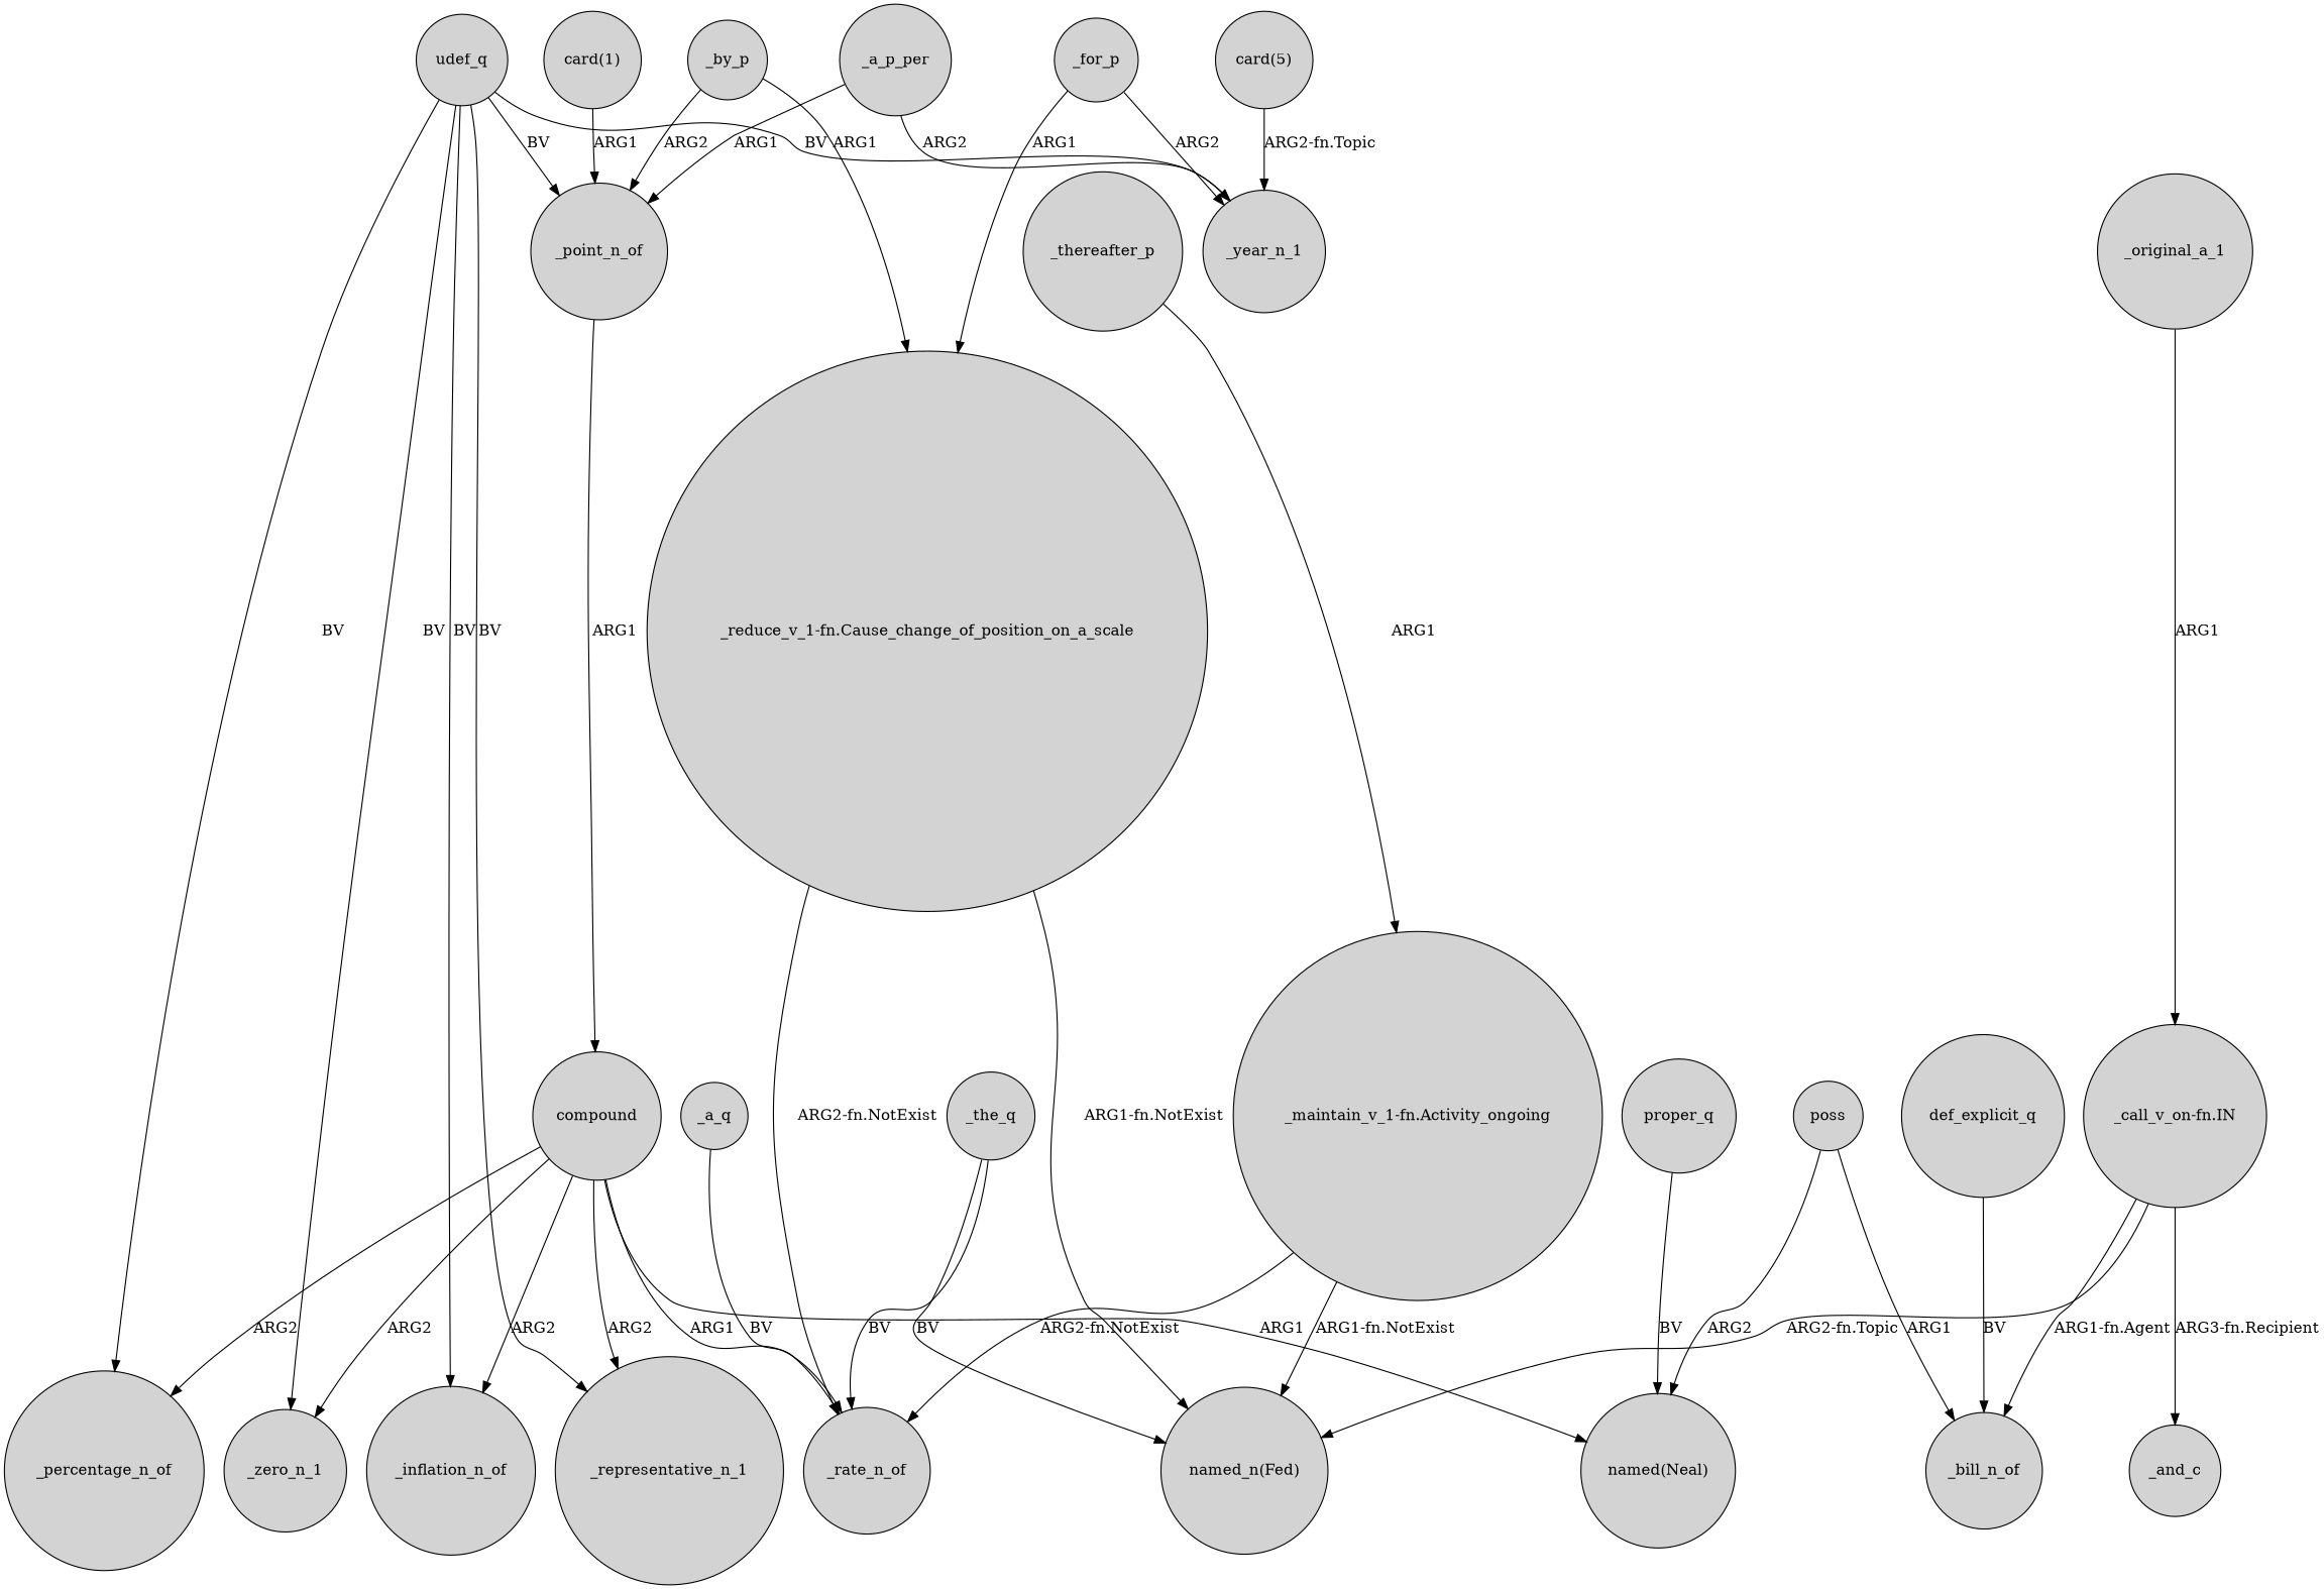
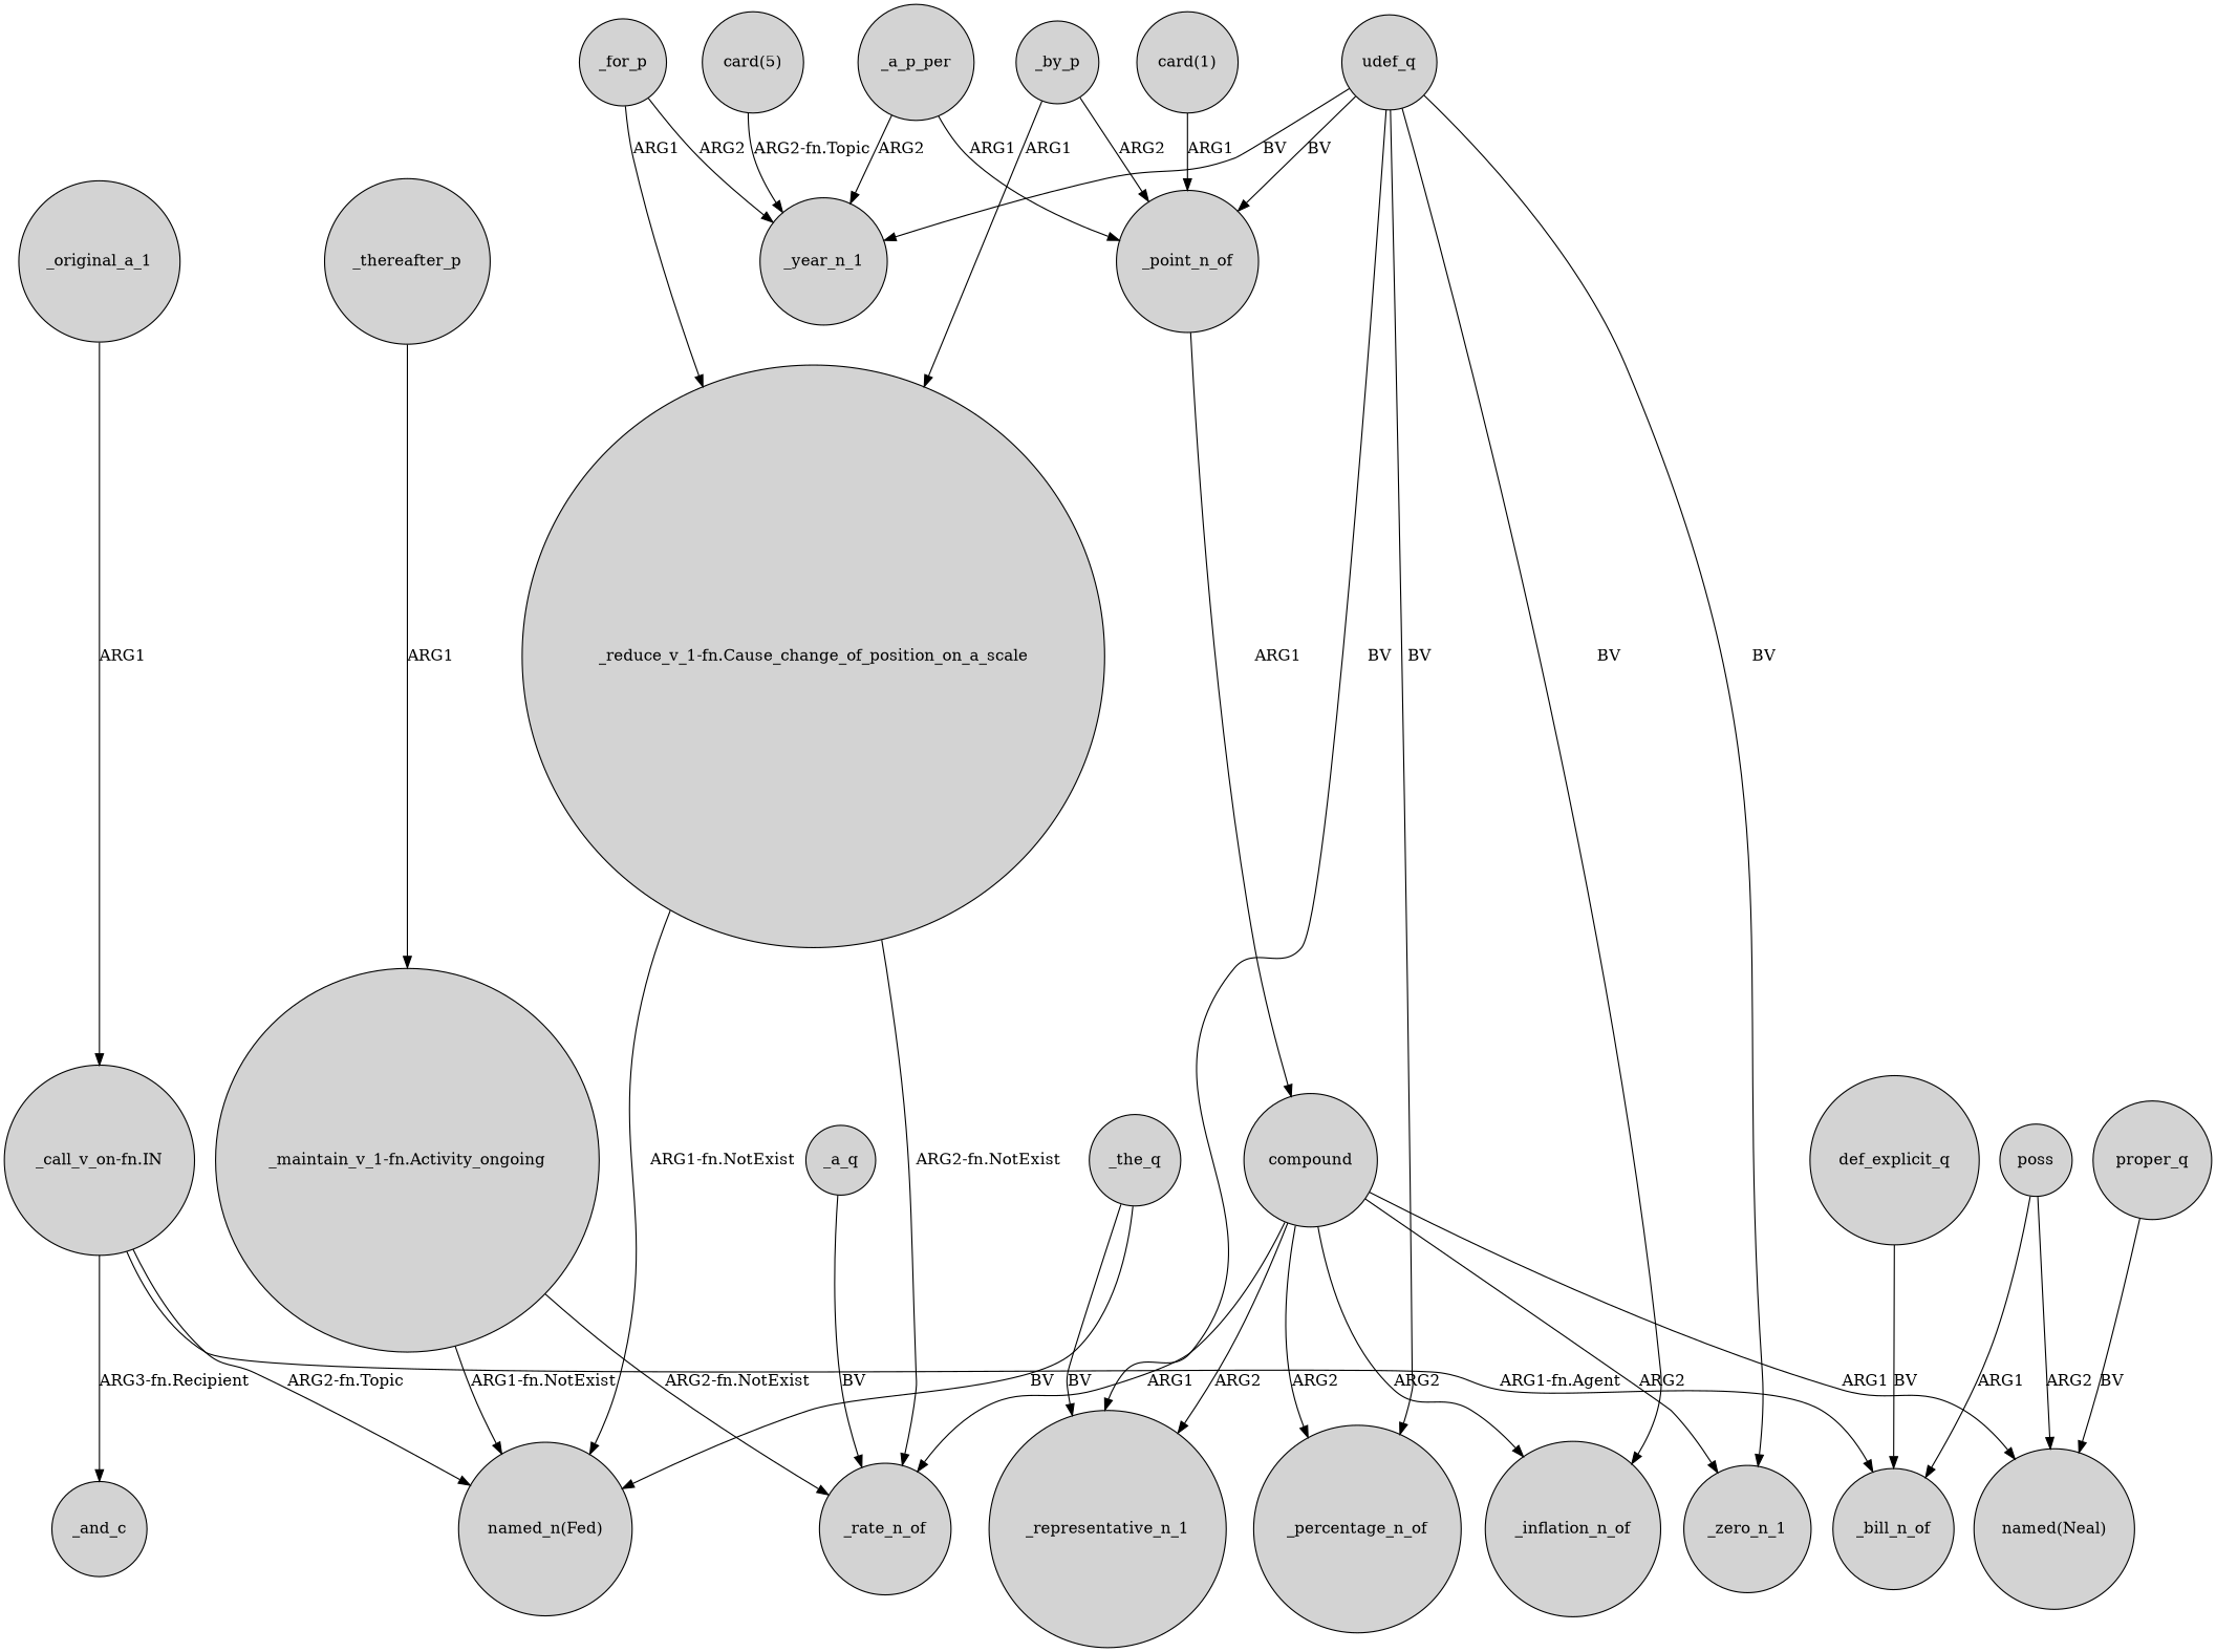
  digraph {
    node [shape=circle style=filled]
    _by_p
    "_reduce_v_1-fn.Cause_change_of_position_on_a_scale"
    _point_n_of
    "named_n(Fed)"
    _rate_n_of
    compound
    udef_q
    _inflation_n_of
    _zero_n_1
    _year_n_1
    _percentage_n_of
    _representative_n_1
    _the_q
    _for_p
    "card(5)"
    poss
    "named(Neal)"
    _bill_n_of
    _a_p_per
    "_call_v_on-fn.IN"
    _and_c
    _original_a_1
    _a_q
    _thereafter_p
    "_maintain_v_1-fn.Activity_ongoing"
    "card(1)"
    def_explicit_q
    proper_q
    _by_p -> "_reduce_v_1-fn.Cause_change_of_position_on_a_scale" [label=ARG1]
    _by_p -> _point_n_of [label=ARG2]
    "_reduce_v_1-fn.Cause_change_of_position_on_a_scale" -> "named_n(Fed)" [label="ARG1-fn.NotExist"]
    "_reduce_v_1-fn.Cause_change_of_position_on_a_scale" -> _rate_n_of [label="ARG2-fn.NotExist"]
    _point_n_of -> compound [label=ARG1]
    compound -> _rate_n_of [label=ARG1]
    compound -> _inflation_n_of [label=ARG2]
    compound -> _zero_n_1 [label=ARG2]
    compound -> _percentage_n_of [label=ARG2]
    compound -> _representative_n_1 [label=ARG2]
    compound -> "named(Neal)" [label=ARG1]
    udef_q -> _point_n_of [label=BV]
    udef_q -> _inflation_n_of [label=BV]
    udef_q -> _zero_n_1 [label=BV]
    udef_q -> _year_n_1 [label=BV]
    udef_q -> _percentage_n_of [label=BV]
    udef_q -> _representative_n_1 [label=BV]
    _the_q -> "named_n(Fed)" [label=BV]
-   _the_q -> _rate_n_of [label=BV]
+   _the_q -> _representative_n_1 [label=BV]
    _for_p -> "_reduce_v_1-fn.Cause_change_of_position_on_a_scale" [label=ARG1]
    _for_p -> _year_n_1 [label=ARG2]
    "card(5)" -> _year_n_1 [label="ARG2-fn.Topic"]
    poss -> "named(Neal)" [label=ARG2]
    poss -> _bill_n_of [label=ARG1]
    _a_p_per -> _point_n_of [label=ARG1]
    _a_p_per -> _year_n_1 [label=ARG2]
    "_call_v_on-fn.IN" -> "named_n(Fed)" [label="ARG2-fn.Topic"]
    "_call_v_on-fn.IN" -> _bill_n_of [label="ARG1-fn.Agent"]
    "_call_v_on-fn.IN" -> _and_c [label="ARG3-fn.Recipient"]
    _original_a_1 -> "_call_v_on-fn.IN" [label=ARG1]
    _a_q -> _rate_n_of [label=BV]
    _thereafter_p -> "_maintain_v_1-fn.Activity_ongoing" [label=ARG1]
    "_maintain_v_1-fn.Activity_ongoing" -> "named_n(Fed)" [label="ARG1-fn.NotExist"]
    "_maintain_v_1-fn.Activity_ongoing" -> _rate_n_of [label="ARG2-fn.NotExist"]
    "card(1)" -> _point_n_of [label=ARG1]
    def_explicit_q -> _bill_n_of [label=BV]
    proper_q -> "named(Neal)" [label=BV]
  }
